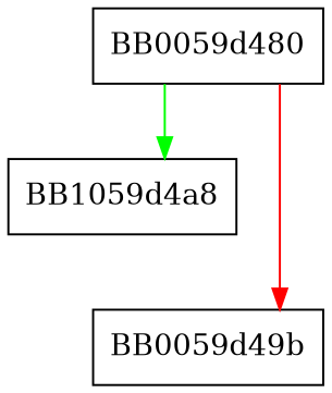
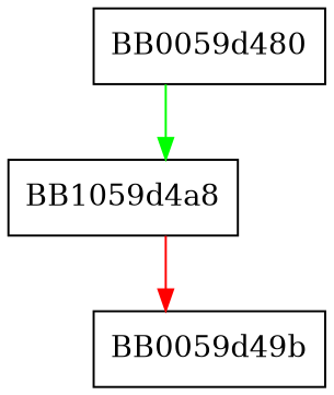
  digraph {
    splines=ortho
    node [shape=box]
    n1 [label=BB1059d4a8]
    BB0059d480
    BB0059d49b
    BB0059d480 -> n1 [color=green]
-   BB0059d480 -> BB0059d49b [color=red]
+   n1 -> BB0059d49b [color=red]
  }
